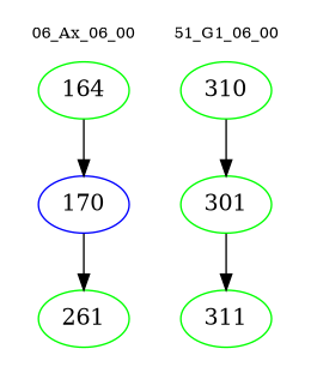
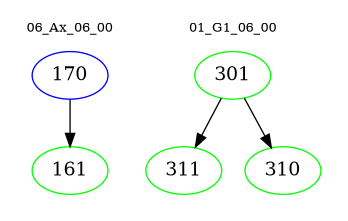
  digraph {
    node [color=green]
    edge [color=black]
-   n1 [label=164]
    n2 [color=blue label=170]
-   n3 [label=261]
+   n3 [label=161]
    n4 [label=311]
    n5 [label=301]
    n6 [label=310]
    subgraph cluster_1 {
      color=white
      fontsize=10
      label="06_Ax_06_00"
-     n1
      n2
      n3
    }
    subgraph cluster_2 {
      color=white
      fontsize=10
-     label="51_G1_06_00"
+     label="01_G1_06_00"
      n4
      n5
      n6
    }
-   n1 -> n2
    n2 -> n3
    n5 -> n4
-   n6 -> n5
+   n5 -> n6
  }
